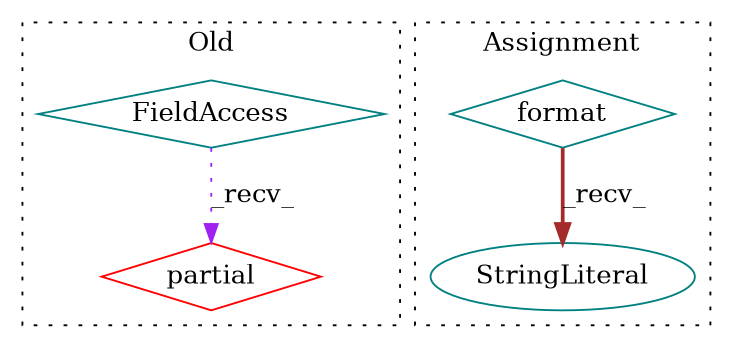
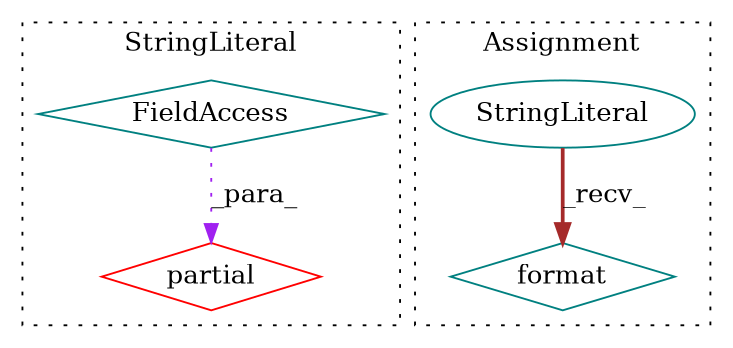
  digraph {
    node [a=32 color=teal shape=diamond]
    edge [arrowhead=normal]
    n1 [color=red l="8,1" label=partial s="7470,7564"]
    n2 [a=22 l=52 label=FieldAccess s=7512]
    n3 [l="7,1" label=format s="7804,7812"]
    n4 [a=45 l=12 label=StringLiteral s=7791 shape=ellipse]
    subgraph cluster_1 {
-     label=Old
+     label=StringLiteral
      style=dotted
      n1
      n2
    }
    subgraph cluster_2 {
      label=Assignment
      style=dotted
      n3
      n4
    }
-   n2 -> n1 [color=purple label=_recv_ style=dotted]
-   n3 -> n4 [color=brown label=_recv_ style=bold]
+   n2 -> n1 [color=purple label=_para_ style=dotted]
+   n4 -> n3 [color=brown label=_recv_ style=bold]
  }
